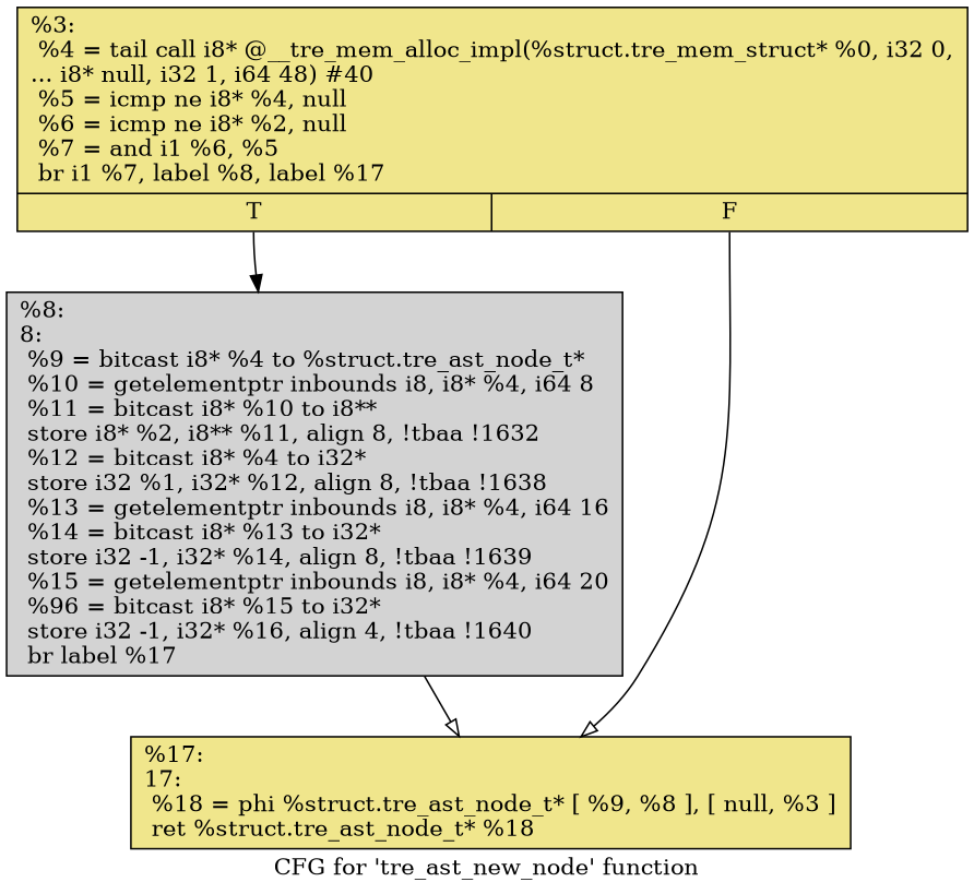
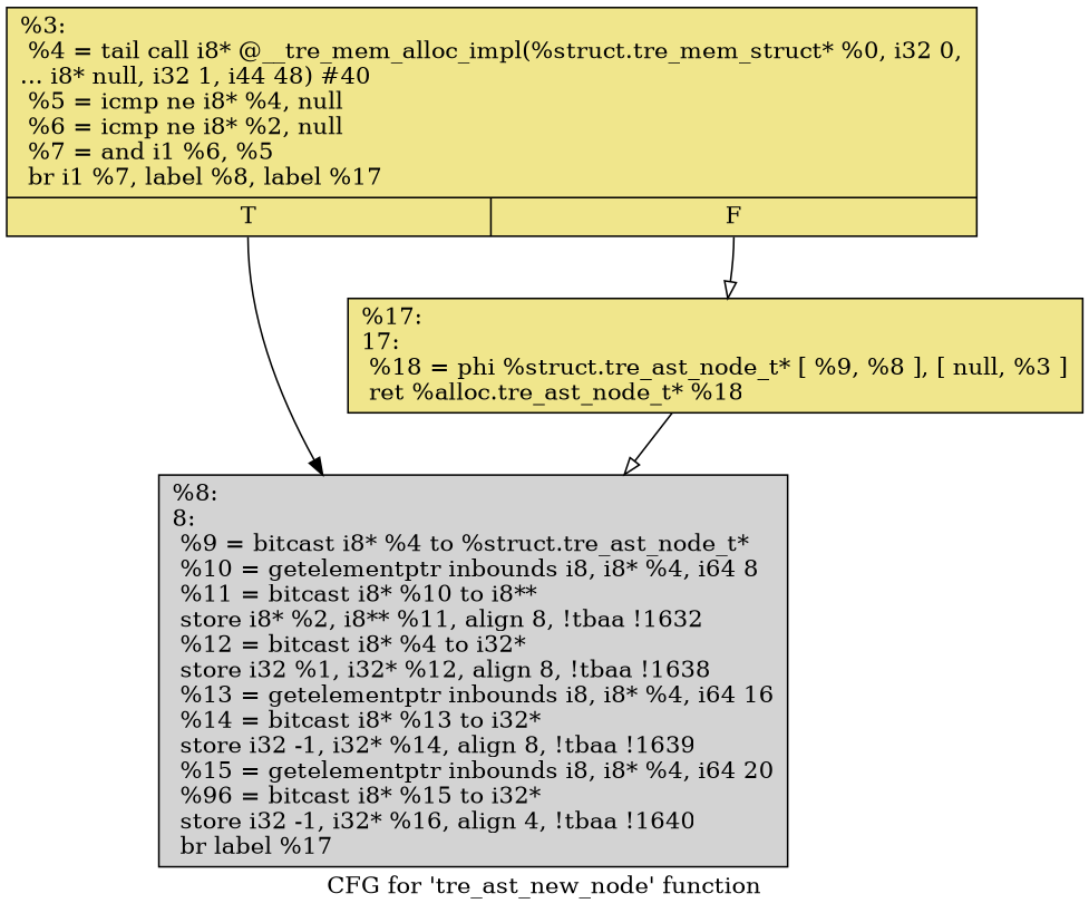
  digraph {
    label="CFG for 'tre_ast_new_node' function"
    node [fillcolor=khaki shape=record style=filled]
    edge [arrowhead=onormal style=solid]
-   n1 [label="{%3:\l  %4 = tail call i8* @__tre_mem_alloc_impl(%struct.tre_mem_struct* %0, i32 0,\l... i8* null, i32 1, i64 48) #40\l  %5 = icmp ne i8* %4, null\l  %6 = icmp ne i8* %2, null\l  %7 = and i1 %6, %5\l  br i1 %7, label %8, label %17\l|{<s0>T|<s1>F}}"]
+   n1 [label="{%3:\l  %4 = tail call i8* @__tre_mem_alloc_impl(%struct.tre_mem_struct* %0, i32 0,\l... i8* null, i32 1, i44 48) #40\l  %5 = icmp ne i8* %4, null\l  %6 = icmp ne i8* %2, null\l  %7 = and i1 %6, %5\l  br i1 %7, label %8, label %17\l|{<s0>T|<s1>F}}"]
    n2 [fillcolor=lightgrey label="{%8:\l8:                                                \l  %9 = bitcast i8* %4 to %struct.tre_ast_node_t*\l  %10 = getelementptr inbounds i8, i8* %4, i64 8\l  %11 = bitcast i8* %10 to i8**\l  store i8* %2, i8** %11, align 8, !tbaa !1632\l  %12 = bitcast i8* %4 to i32*\l  store i32 %1, i32* %12, align 8, !tbaa !1638\l  %13 = getelementptr inbounds i8, i8* %4, i64 16\l  %14 = bitcast i8* %13 to i32*\l  store i32 -1, i32* %14, align 8, !tbaa !1639\l  %15 = getelementptr inbounds i8, i8* %4, i64 20\l  %96 = bitcast i8* %15 to i32*\l  store i32 -1, i32* %16, align 4, !tbaa !1640\l  br label %17\l}"]
-   n3 [label="{%17:\l17:                                               \l  %18 = phi %struct.tre_ast_node_t* [ %9, %8 ], [ null, %3 ]\l  ret %struct.tre_ast_node_t* %18\l}"]
+   n3 [label="{%17:\l17:                                               \l  %18 = phi %struct.tre_ast_node_t* [ %9, %8 ], [ null, %3 ]\l  ret %alloc.tre_ast_node_t* %18\l}"]
    n1 -> n2 [arrowhead=normal tailport=s0]
    n1 -> n3 [tailport=s1]
-   n2 -> n3
+   n3 -> n2
  }
